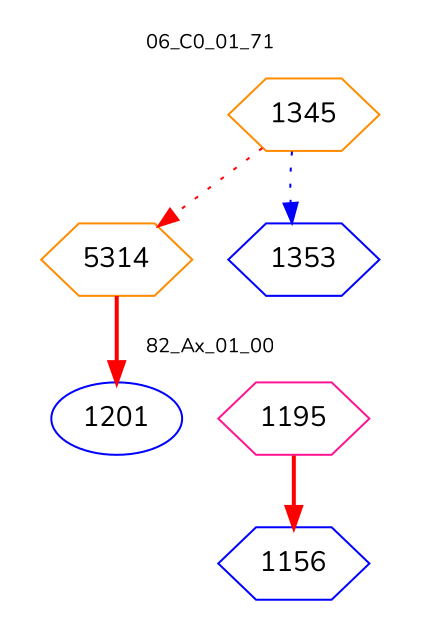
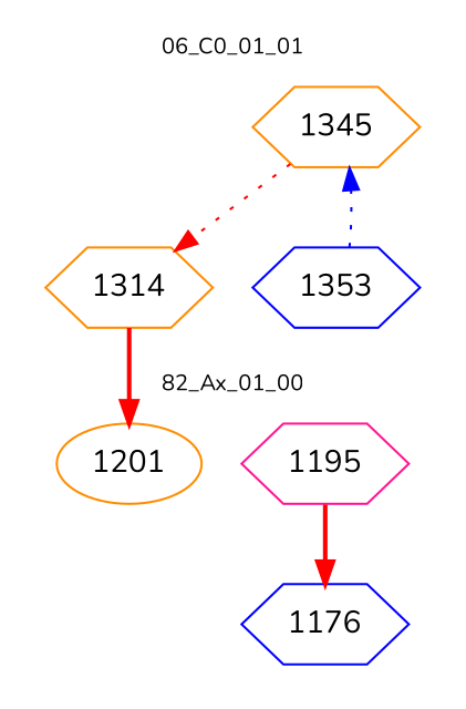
  digraph {
    fontname=Nunito
    node [color=darkorange fontname=Nunito shape=hexagon]
    edge [color=red fontname=Nunito style=bold]
    n1 [color=deeppink label=1195]
-   n2 [color=blue label=1156]
-   n3 [color=blue label=1201 shape=ellipse]
+   n2 [color=blue label=1176]
+   n3 [label=1201 shape=ellipse]
    n4 [label=1345]
-   n5 [label=5314]
+   n5 [label=1314]
    n6 [color=blue label=1353]
    subgraph cluster_1 {
      color=white
      fontsize=10
      label="82_Ax_01_00"
      n1
      n2
      n3
    }
    subgraph cluster_2 {
      color=white
      fontsize=10
-     label="06_C0_01_71"
+     label="06_C0_01_01"
      n4
      n5
      n6
    }
    n1 -> n2
    n4 -> n5 [style=dotted]
-   n4 -> n6 [color=blue style=dotted]
+   n6 -> n4 [color=blue style=dotted]
    n5 -> n3
  }
